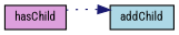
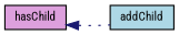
  digraph {
    rankdir=LR
    fontname="Roboto Condensed"
    node [color=black fontname="Roboto Condensed" fontsize=10 shape=record style=filled]
    n1 [fillcolor=plum fontcolor=black height=0.2 label=hasChild width=0.4]
    n2 [fillcolor=lightblue height=0.2 label=addChild width=0.4]
-   n2 -> n1 [color=midnightblue dir=back fontname="Roboto Condensed" fontsize=10 labelfontname=Helvetica labelfontsize=10 style=dotted]
+   n1 -> n2 [color=midnightblue dir=back fontname="Roboto Condensed" fontsize=10 labelfontname=Helvetica labelfontsize=10 style=dotted]
  }
